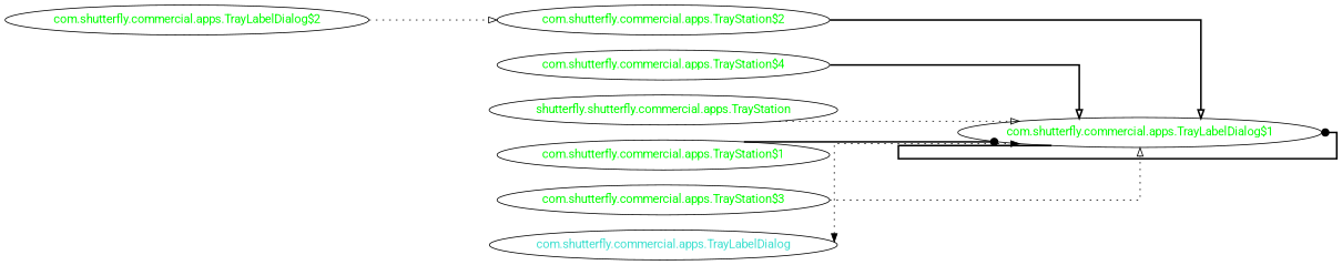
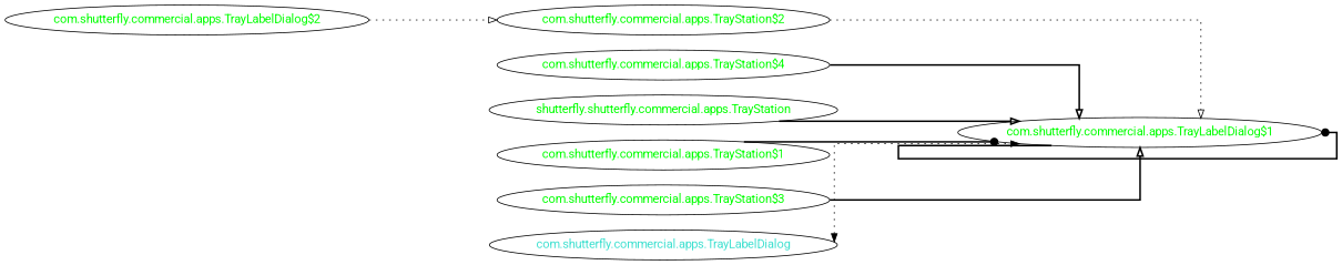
  digraph {
    concentrate=true
    fontname=Roboto
    rankdir=LR
    ranksep=2.0
    splines=ortho
    node [fontcolor=green fontname=Roboto]
    edge [arrowhead=onormal fontname=Roboto style=bold]
    "com.shutterfly.commercial.apps.TrayLabelDialog$1"
    "com.shutterfly.commercial.apps.TrayLabelDialog$2"
    "com.shutterfly.commercial.apps.TrayStation$2"
    "com.shutterfly.commercial.apps.TrayStation$4"
    n5 [label="shutterfly.shutterfly.commercial.apps.TrayStation"]
    "com.shutterfly.commercial.apps.TrayStation$1"
    "com.shutterfly.commercial.apps.TrayStation$3"
    "com.shutterfly.commercial.apps.TrayLabelDialog" [fontcolor=turquoise]
    "com.shutterfly.commercial.apps.TrayLabelDialog$1" -> "com.shutterfly.commercial.apps.TrayLabelDialog$1" [arrowhead=dot]
    "com.shutterfly.commercial.apps.TrayLabelDialog$2" -> "com.shutterfly.commercial.apps.TrayStation$2" [style=dotted]
-   "com.shutterfly.commercial.apps.TrayStation$2" -> "com.shutterfly.commercial.apps.TrayLabelDialog$1"
+   "com.shutterfly.commercial.apps.TrayStation$2" -> "com.shutterfly.commercial.apps.TrayLabelDialog$1" [style=dotted]
    "com.shutterfly.commercial.apps.TrayStation$4" -> "com.shutterfly.commercial.apps.TrayLabelDialog$1"
-   n5 -> "com.shutterfly.commercial.apps.TrayLabelDialog$1" [style=dotted]
+   n5 -> "com.shutterfly.commercial.apps.TrayLabelDialog$1"
    "com.shutterfly.commercial.apps.TrayStation$1" -> "com.shutterfly.commercial.apps.TrayLabelDialog$1" [arrowhead=dot]
-   "com.shutterfly.commercial.apps.TrayStation$3" -> "com.shutterfly.commercial.apps.TrayLabelDialog$1" [style=dotted]
+   "com.shutterfly.commercial.apps.TrayStation$3" -> "com.shutterfly.commercial.apps.TrayLabelDialog$1"
    "com.shutterfly.commercial.apps.TrayLabelDialog" -> "com.shutterfly.commercial.apps.TrayLabelDialog$1" [dir=both style=dotted arrowhead=""]
  }
